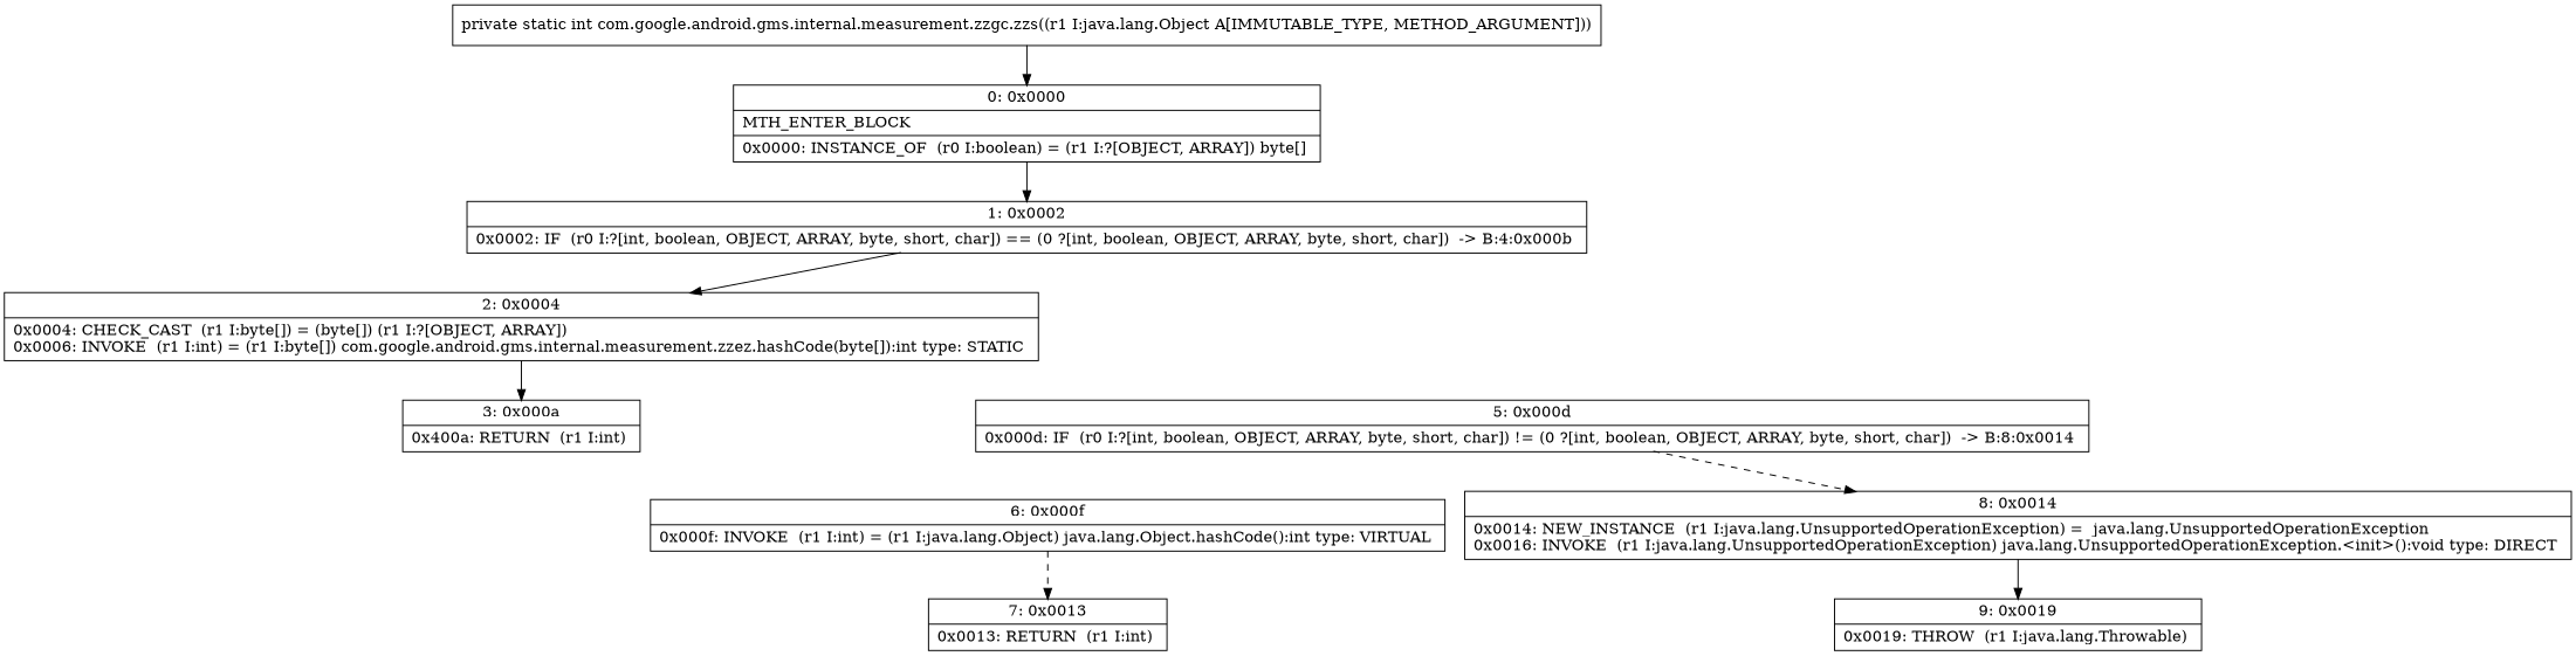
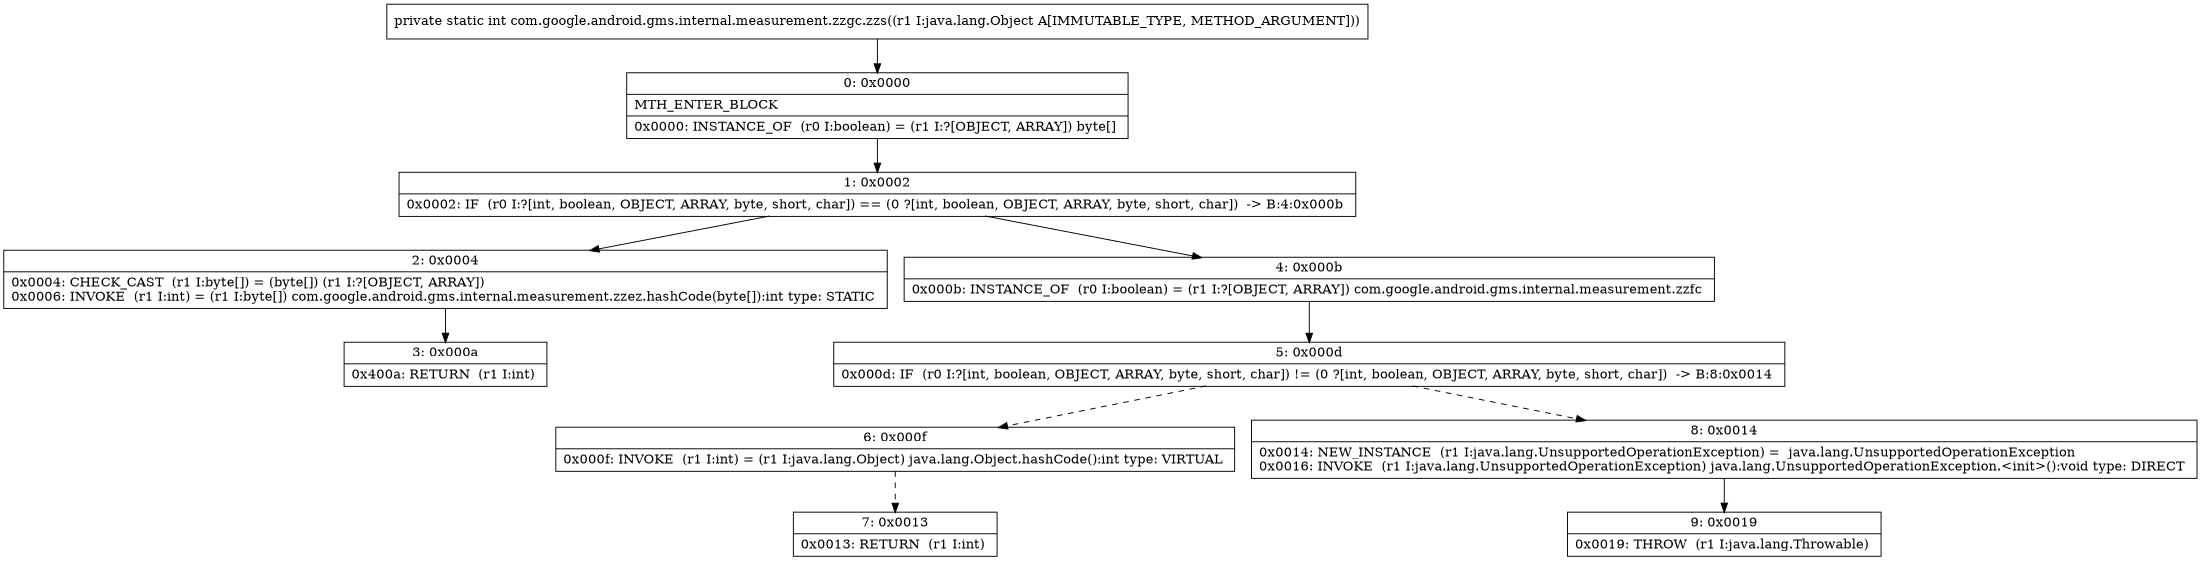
  digraph {
    node [shape=record]
    n1 [label="{0\:\ 0x0000|MTH_ENTER_BLOCK\l|0x0000: INSTANCE_OF  (r0 I:boolean) = (r1 I:?[OBJECT, ARRAY]) byte[] \l}"]
    n2 [label="{1\:\ 0x0002|0x0002: IF  (r0 I:?[int, boolean, OBJECT, ARRAY, byte, short, char]) == (0 ?[int, boolean, OBJECT, ARRAY, byte, short, char])  \-\> B:4:0x000b \l}"]
    n3 [label="{2\:\ 0x0004|0x0004: CHECK_CAST  (r1 I:byte[]) = (byte[]) (r1 I:?[OBJECT, ARRAY]) \l0x0006: INVOKE  (r1 I:int) = (r1 I:byte[]) com.google.android.gms.internal.measurement.zzez.hashCode(byte[]):int type: STATIC \l}"]
+   n4 [label="{4\:\ 0x000b|0x000b: INSTANCE_OF  (r0 I:boolean) = (r1 I:?[OBJECT, ARRAY]) com.google.android.gms.internal.measurement.zzfc \l}"]
    n5 [label="{3\:\ 0x000a|0x400a: RETURN  (r1 I:int) \l}"]
    n6 [label="{5\:\ 0x000d|0x000d: IF  (r0 I:?[int, boolean, OBJECT, ARRAY, byte, short, char]) != (0 ?[int, boolean, OBJECT, ARRAY, byte, short, char])  \-\> B:8:0x0014 \l}"]
    n7 [label="{6\:\ 0x000f|0x000f: INVOKE  (r1 I:int) = (r1 I:java.lang.Object) java.lang.Object.hashCode():int type: VIRTUAL \l}"]
    n8 [label="{8\:\ 0x0014|0x0014: NEW_INSTANCE  (r1 I:java.lang.UnsupportedOperationException) =  java.lang.UnsupportedOperationException \l0x0016: INVOKE  (r1 I:java.lang.UnsupportedOperationException) java.lang.UnsupportedOperationException.\<init\>():void type: DIRECT \l}"]
    n9 [label="{7\:\ 0x0013|0x0013: RETURN  (r1 I:int) \l}"]
    n10 [label="{9\:\ 0x0019|0x0019: THROW  (r1 I:java.lang.Throwable) \l}"]
    n11 [label="{private static int com.google.android.gms.internal.measurement.zzgc.zzs((r1 I:java.lang.Object A[IMMUTABLE_TYPE, METHOD_ARGUMENT])) }"]
    n1 -> n2
    n2 -> n3 [style=solid]
+   n2 -> n4
    n3 -> n5
+   n4 -> n6
+   n6 -> n7 [style=dashed]
    n6 -> n8 [style=dashed]
    n7 -> n9 [style=dashed]
    n8 -> n10
    n11 -> n1
  }
